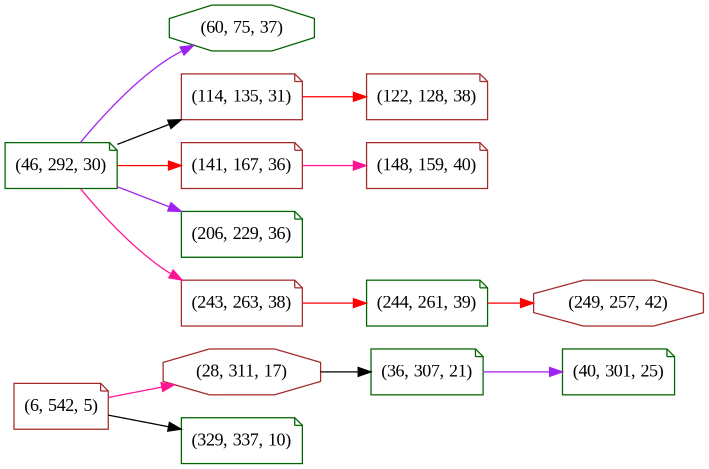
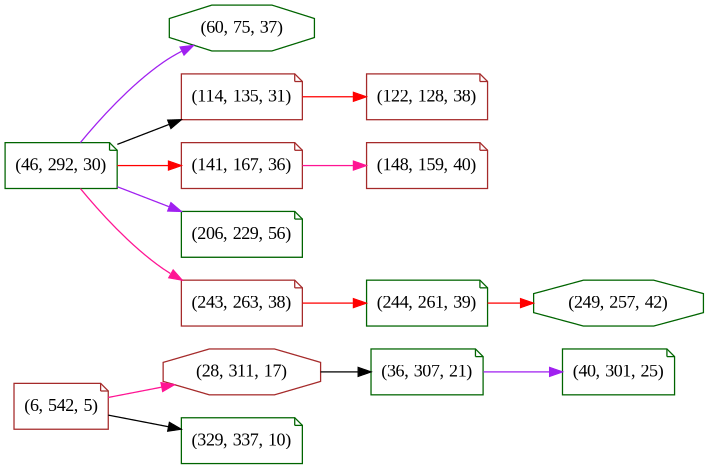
  digraph {
    fontname="Liberation Serif"
    rankdir=LR
    node [color=darkgreen fontname="Liberation Serif" shape=note]
    edge [color=red fontname="Liberation Serif"]
    n1 [color=brown label="(6, 542, 5)"]
    "(28, 311, 17)" [color=brown shape=octagon]
    "(329, 337, 10)"
    "(36, 307, 21)"
    "(40, 301, 25)"
    "(60, 75, 37)" [shape=octagon]
    "(46, 292, 30)"
    "(114, 135, 31)" [color=brown]
    "(141, 167, 36)" [color=brown]
-   "(206, 229, 36)"
+   "(206, 229, 36)" [label="(206, 229, 56)"]
    "(243, 263, 38)" [color=brown]
    "(122, 128, 38)" [color=brown]
    "(148, 159, 40)" [color=brown]
    "(244, 261, 39)"
-   "(249, 257, 42)" [color=brown shape=octagon]
+   "(249, 257, 42)" [shape=octagon]
    n1 -> "(28, 311, 17)" [color=deeppink]
    n1 -> "(329, 337, 10)" [color=black]
    "(28, 311, 17)" -> "(36, 307, 21)" [color=black]
    "(36, 307, 21)" -> "(40, 301, 25)" [color=purple]
    "(46, 292, 30)" -> "(60, 75, 37)" [color=purple]
    "(46, 292, 30)" -> "(114, 135, 31)" [color=black]
    "(46, 292, 30)" -> "(141, 167, 36)"
    "(46, 292, 30)" -> "(206, 229, 36)" [color=purple]
    "(46, 292, 30)" -> "(243, 263, 38)" [color=deeppink]
    "(114, 135, 31)" -> "(122, 128, 38)"
    "(141, 167, 36)" -> "(148, 159, 40)" [color=deeppink]
    "(243, 263, 38)" -> "(244, 261, 39)"
    "(244, 261, 39)" -> "(249, 257, 42)"
  }
